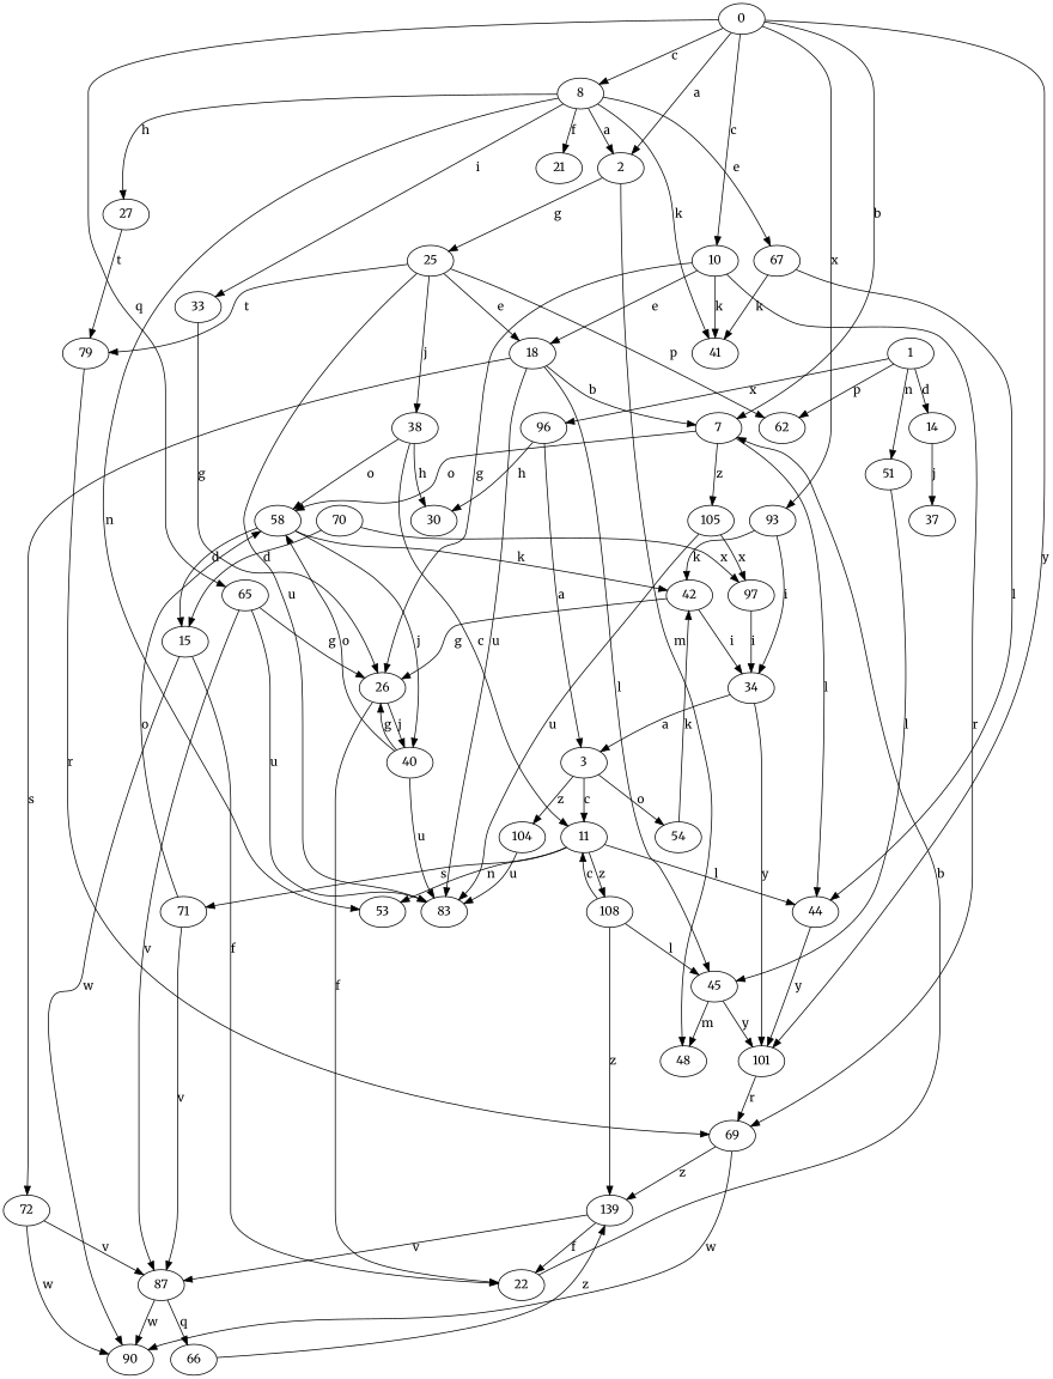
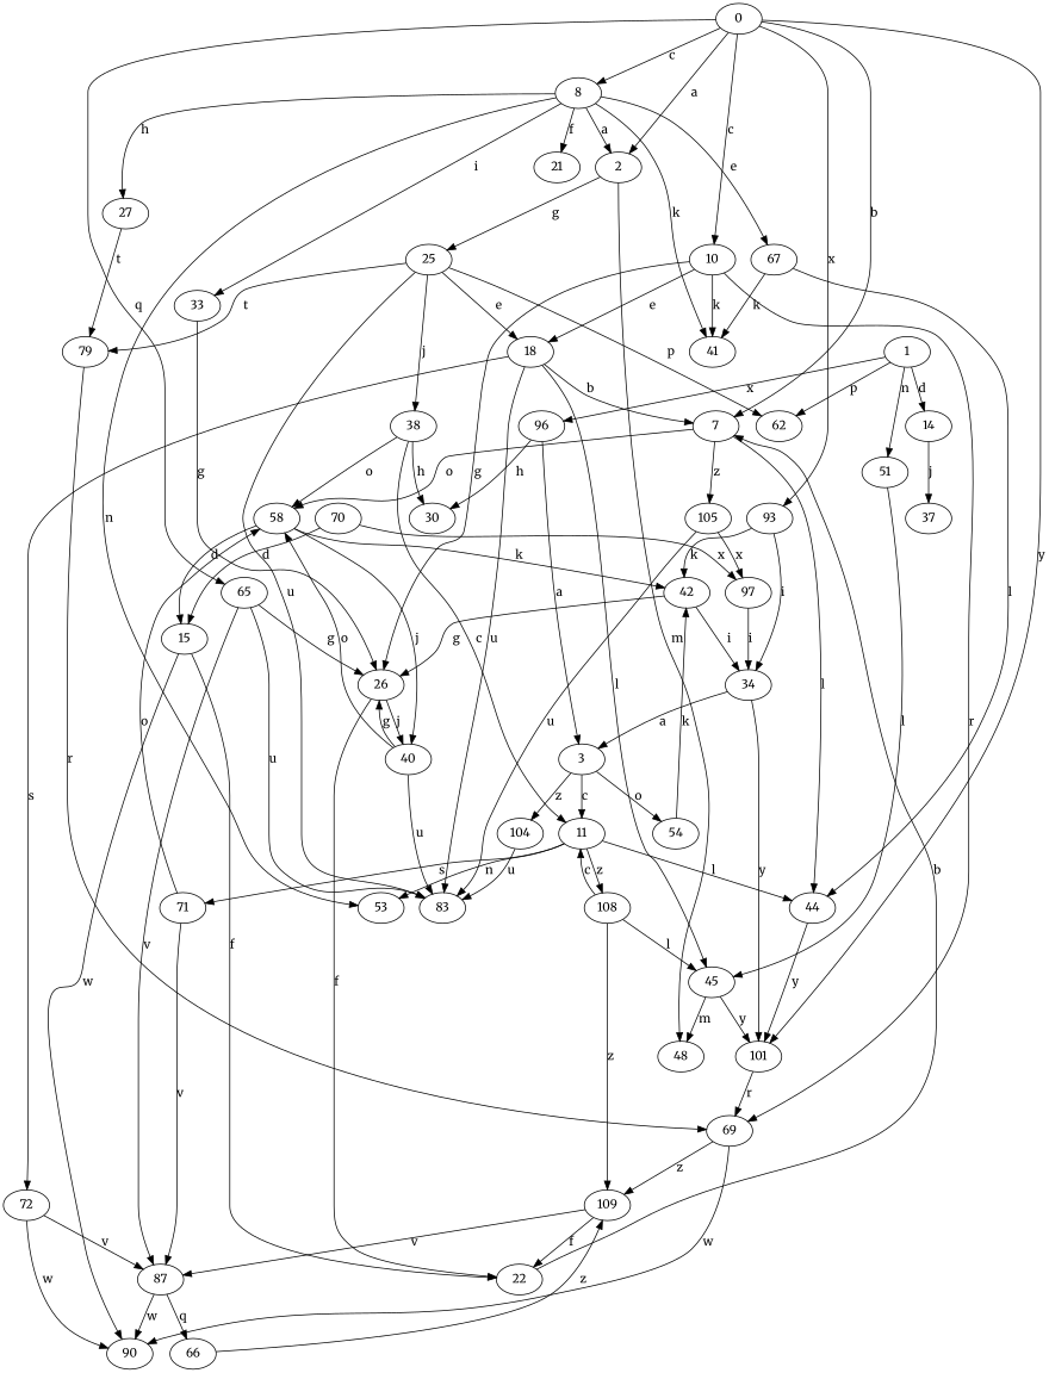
  strict digraph {
    fontname=Merriweather
    node [fontname=Merriweather]
    edge [fontname=Merriweather]
    0
    2
    7
    8
    10
    65
    93
    101
    25
    48
    44
    58
    105
    n14 [label=67]
    21
    27
    33
    41
    53
    18
    26
    69
    83
    87
    34
    42
    1
    14
    51
    62
    96
    37
    45
    3
    30
    38
    79
    11
    54
    104
    71
    108
    15
    40
    97
    72
    22
    90
-   109 [label=139]
+   109
    70
    66
    0 -> 2 [label=a]
    0 -> 7 [label=b]
    0 -> 8 [label=c]
    0 -> 10 [label=c]
    0 -> 65 [label=q]
    0 -> 93 [label=x]
    0 -> 101 [label=y]
    2 -> 25 [label=g]
    2 -> 48 [label=m]
    7 -> 44 [label=l]
    7 -> 58 [label=o]
    7 -> 105 [label=z]
    8 -> 2 [label=a]
    8 -> n14 [label=e]
    8 -> 21 [label=f]
    8 -> 27 [label=h]
    8 -> 33 [label=i]
    8 -> 41 [label=k]
    8 -> 53 [label=n]
    10 -> 41 [label=k]
    10 -> 18 [label=e]
    10 -> 26 [label=g]
    10 -> 69 [label=r]
    65 -> 26 [label=g]
    65 -> 83 [label=u]
    65 -> 87 [label=v]
    93 -> 34 [label=i]
    93 -> 42 [label=k]
    101 -> 69 [label=r]
    25 -> 18 [label=e]
    25 -> 83 [label=u]
    25 -> 62 [label=p]
    25 -> 38 [label=j]
    25 -> 79 [label=t]
    44 -> 101 [label=y]
    58 -> 42 [label=k]
    58 -> 15 [label=d]
    58 -> 40 [label=j]
    105 -> 83 [label=u]
    105 -> 97 [label=x]
    n14 -> 44 [label=l]
    n14 -> 41 [label=k]
    27 -> 79 [label=t]
    33 -> 26 [label=g]
    18 -> 7 [label=b]
    18 -> 83 [label=u]
    18 -> 45 [label=l]
    18 -> 72 [label=s]
    26 -> 40 [label=j]
    26 -> 22 [label=f]
    69 -> 90 [label=w]
    69 -> 109 [label=z]
    87 -> 90 [label=w]
    87 -> 66 [label=q]
    34 -> 101 [label=y]
    34 -> 3 [label=a]
    42 -> 26 [label=g]
    42 -> 34 [label=i]
    1 -> 14 [label=d]
    1 -> 51 [label=n]
    1 -> 62 [label=p]
    1 -> 96 [label=x]
    14 -> 37 [label=j]
    51 -> 45 [label=l]
    96 -> 3 [label=a]
    96 -> 30 [label=h]
    45 -> 101 [label=y]
    45 -> 48 [label=m]
    3 -> 11 [label=c]
    3 -> 54 [label=o]
    3 -> 104 [label=z]
    38 -> 58 [label=o]
    38 -> 30 [label=h]
    38 -> 11 [label=c]
    79 -> 69 [label=r]
    11 -> 44 [label=l]
    11 -> 53 [label=n]
    11 -> 71 [label=s]
    11 -> 108 [label=z]
    54 -> 42 [label=k]
    104 -> 83 [label=u]
    71 -> 58 [label=o]
    71 -> 87 [label=v]
    108 -> 45 [label=l]
    108 -> 11 [label=c]
    108 -> 109 [label=z]
    15 -> 22 [label=f]
    15 -> 90 [label=w]
    40 -> 58 [label=o]
    40 -> 26 [label=g]
    40 -> 83 [label=u]
    97 -> 34 [label=i]
    72 -> 87 [label=v]
    72 -> 90 [label=w]
    22 -> 7 [label=b]
    109 -> 87 [label=v]
    109 -> 22 [label=f]
    70 -> 15 [label=d]
    70 -> 97 [label=x]
    66 -> 109 [label=z]
  }
